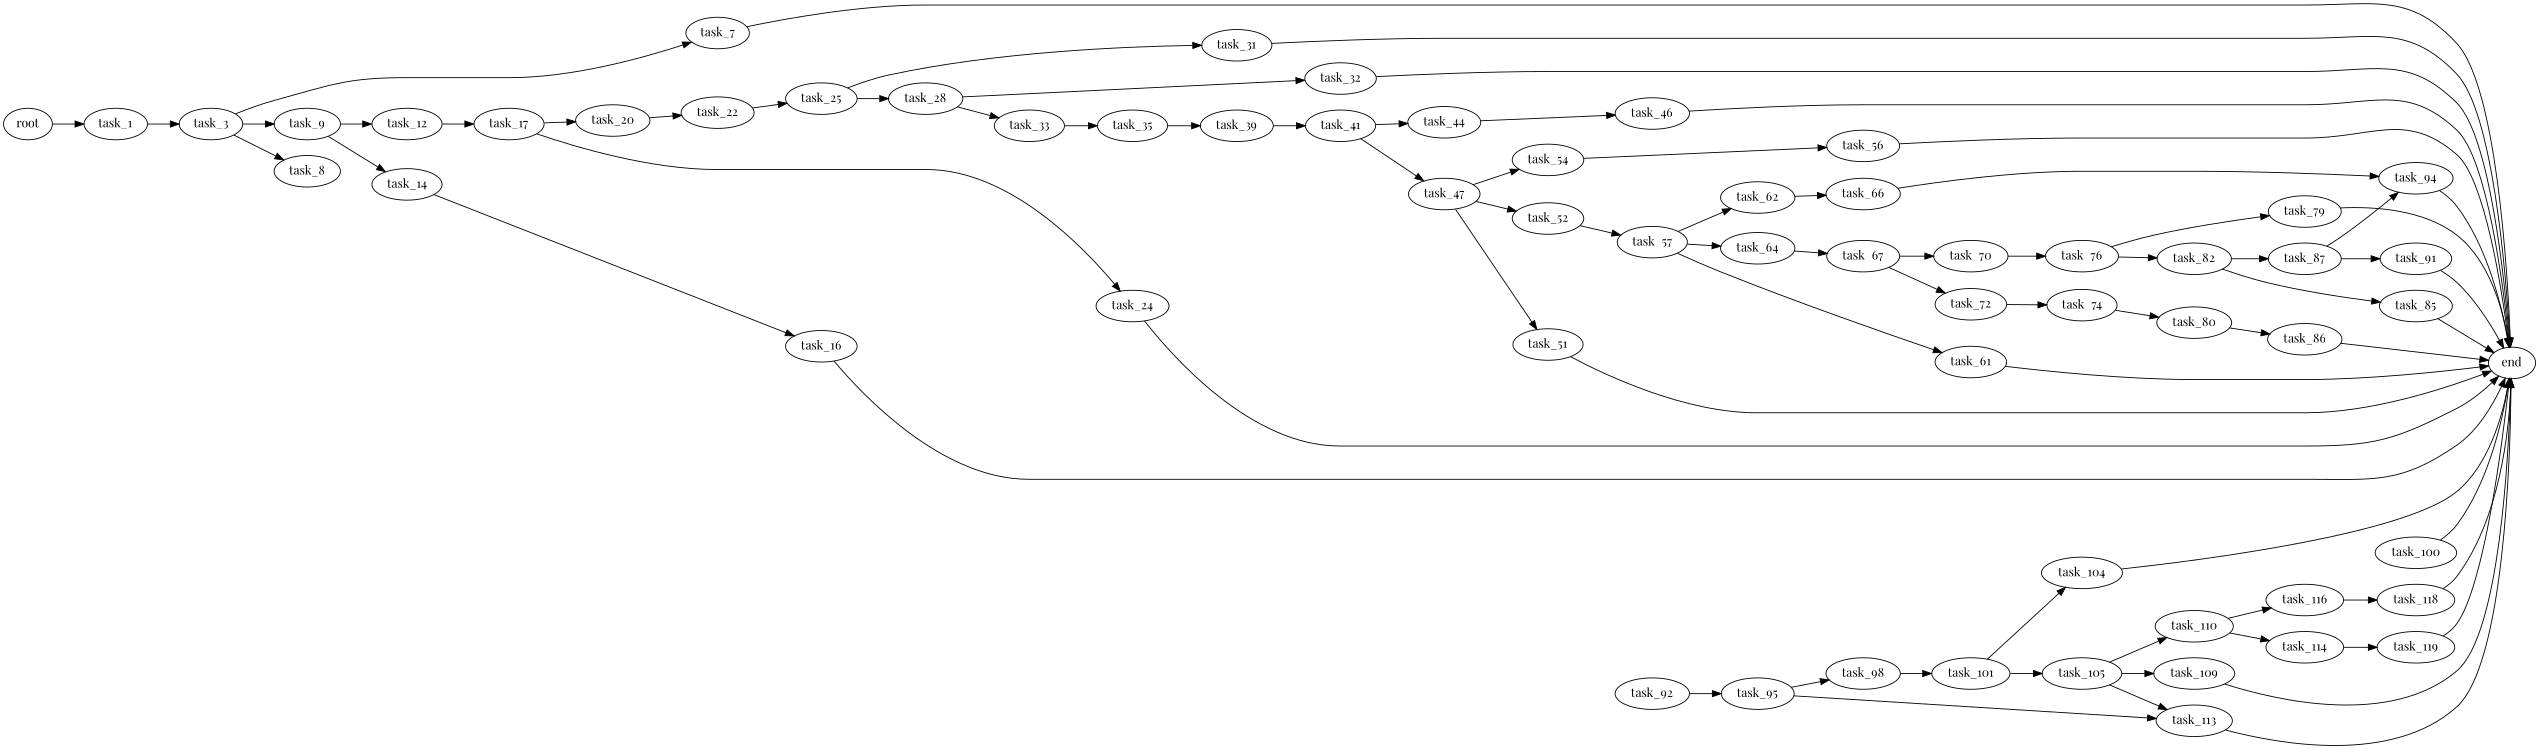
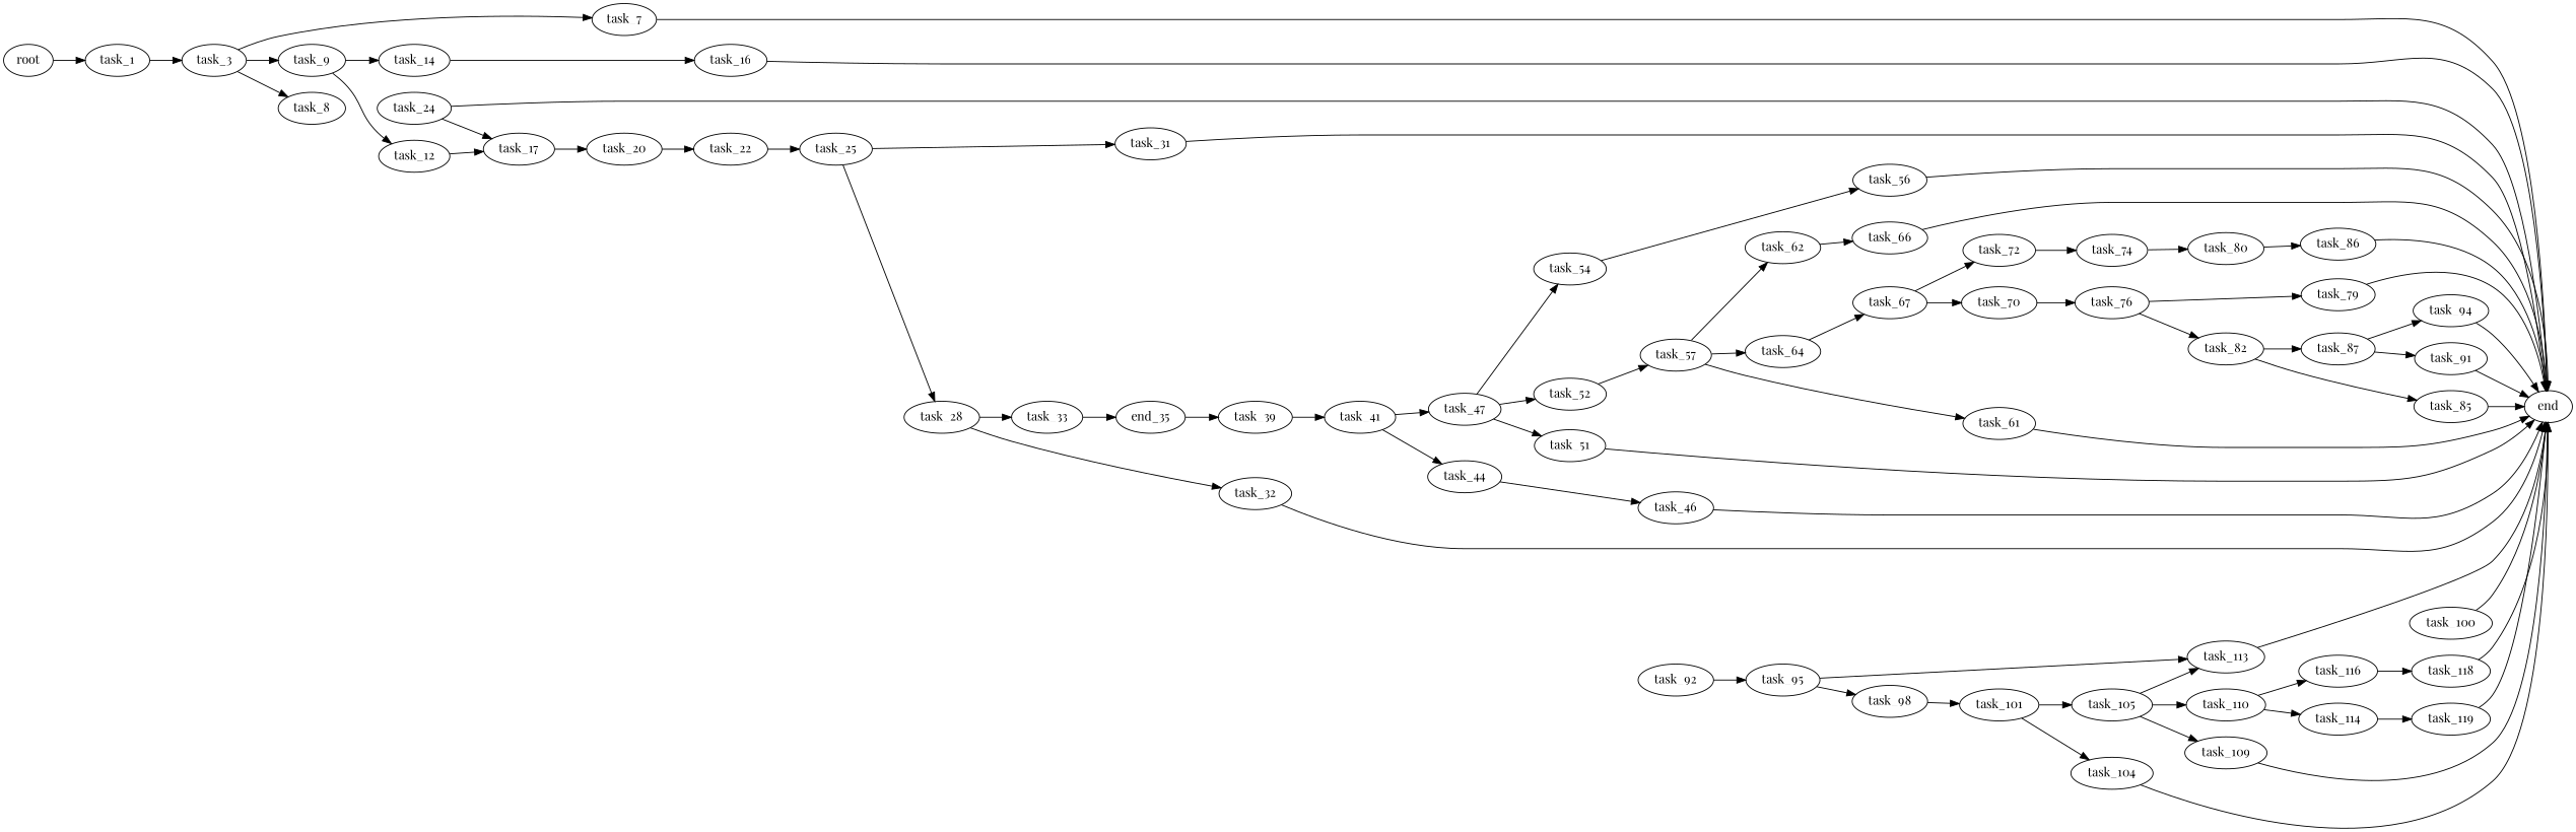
  digraph {
    fontname="Playfair Display"
    rankdir=LR
    node [fontname="Playfair Display"]
    edge [fontname="Playfair Display"]
    root
    task_1
    task_3
    task_7
    task_8
    task_9
    end
    task_12
    task_14
    task_17
    task_16
    task_20
    task_24
    task_22
    task_25
    task_28
    task_31
    task_32
    task_33
-   task_35
+   task_35 [label=end_35]
    task_39
    task_41
    task_44
    task_47
    task_46
    task_51
    task_52
    task_54
    task_57
    task_56
    task_61
    task_62
    task_64
    task_66
    task_67
    task_70
    task_72
    task_76
    task_74
    task_79
    task_82
    task_80
    task_85
    task_87
    task_86
    task_91
    task_94
    task_92
    task_95
    task_98
    task_113
    task_101
    task_100
    task_104
    task_105
    task_109
    task_110
    task_114
    task_116
    task_119
    task_118
    root -> task_1
    task_1 -> task_3
    task_3 -> task_7
    task_3 -> task_8
    task_3 -> task_9
    task_7 -> end
    task_9 -> task_12
    task_9 -> task_14
    task_12 -> task_17
    task_14 -> task_16
    task_17 -> task_20
-   task_17 -> task_24
+   task_24 -> task_17
    task_16 -> end
    task_20 -> task_22
    task_24 -> end
    task_22 -> task_25
    task_25 -> task_28
    task_25 -> task_31
    task_28 -> task_32
    task_28 -> task_33
    task_31 -> end
    task_32 -> end
    task_33 -> task_35
    task_35 -> task_39
    task_39 -> task_41
    task_41 -> task_44
    task_41 -> task_47
    task_44 -> task_46
    task_47 -> task_51
    task_47 -> task_52
    task_47 -> task_54
    task_46 -> end
    task_51 -> end
    task_52 -> task_57
    task_54 -> task_56
    task_57 -> task_61
    task_57 -> task_62
    task_57 -> task_64
    task_56 -> end
    task_61 -> end
    task_62 -> task_66
    task_64 -> task_67
-   task_66 -> task_94
+   task_66 -> end
    task_67 -> task_70
    task_67 -> task_72
    task_70 -> task_76
    task_72 -> task_74
    task_76 -> task_79
    task_76 -> task_82
    task_74 -> task_80
    task_79 -> end
    task_82 -> task_85
    task_82 -> task_87
    task_80 -> task_86
    task_85 -> end
    task_87 -> task_91
    task_87 -> task_94
    task_86 -> end
    task_91 -> end
    task_94 -> end
    task_92 -> task_95
    task_95 -> task_98
    task_95 -> task_113
    task_98 -> task_101
    task_113 -> end
    task_101 -> task_104
    task_101 -> task_105
    task_100 -> end
    task_104 -> end
    task_105 -> task_113
    task_105 -> task_109
    task_105 -> task_110
    task_109 -> end
    task_110 -> task_114
    task_110 -> task_116
    task_114 -> task_119
    task_116 -> task_118
    task_119 -> end
    task_118 -> end
  }
